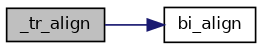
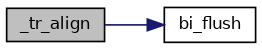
  digraph {
    rankdir=LR
    node [color=black fontname=Helvetica fontsize=10 shape=record style=filled]
    n1 [fillcolor=grey75 fontcolor=black height=0.2 label=_tr_align width=0.4]
-   n2 [fillcolor=white height=0.2 label=bi_align width=0.4]
+   n2 [fillcolor=white height=0.2 label=bi_flush width=0.4]
    n1 -> n2 [color=midnightblue fontname=Helvetica fontsize=10 labelfontname=Helvetica labelfontsize=10 style=solid]
  }
